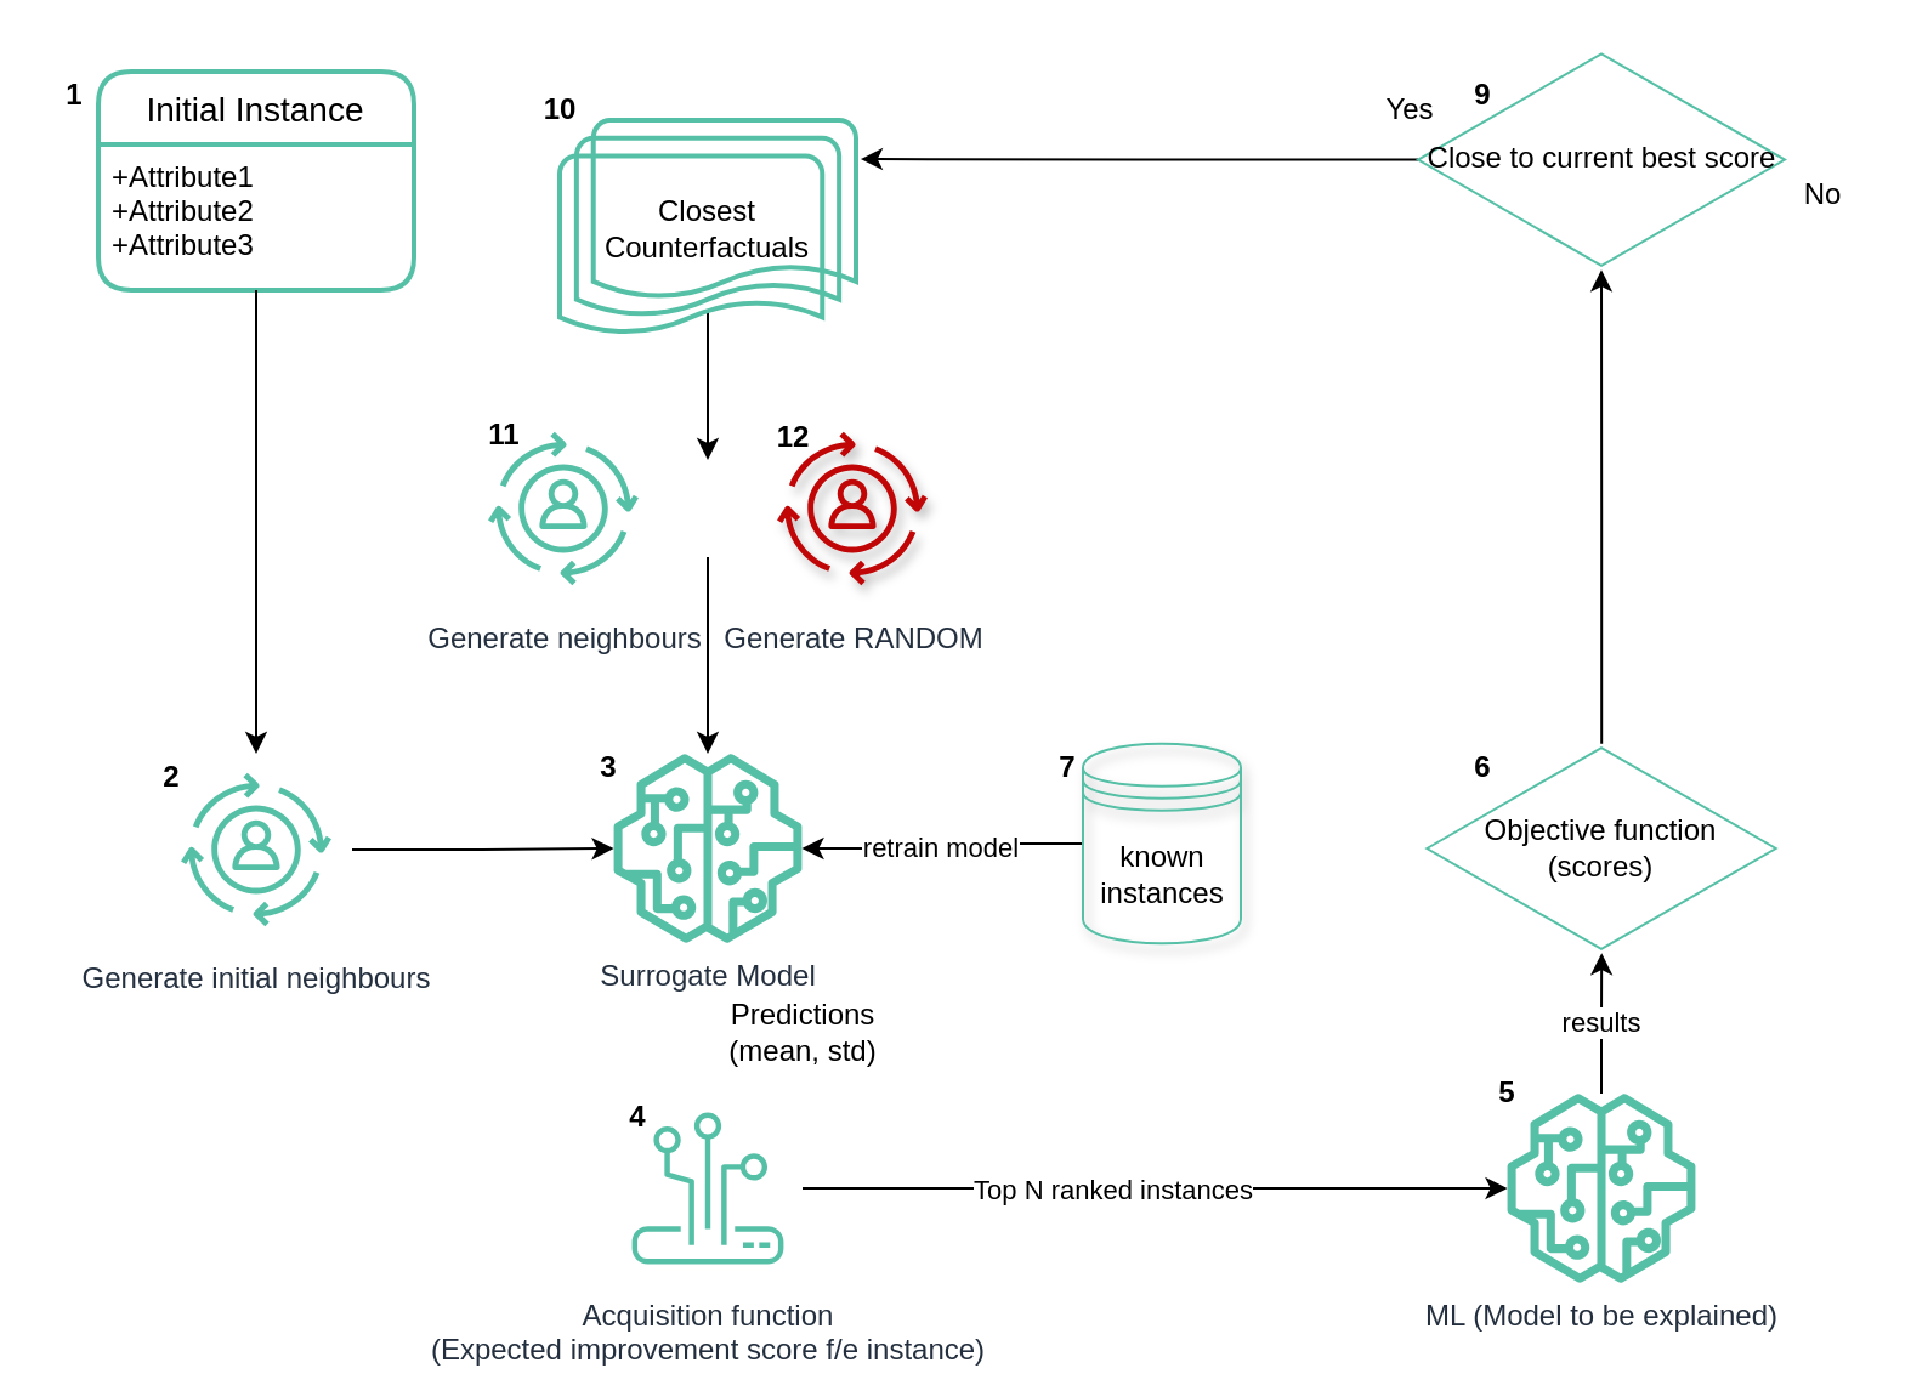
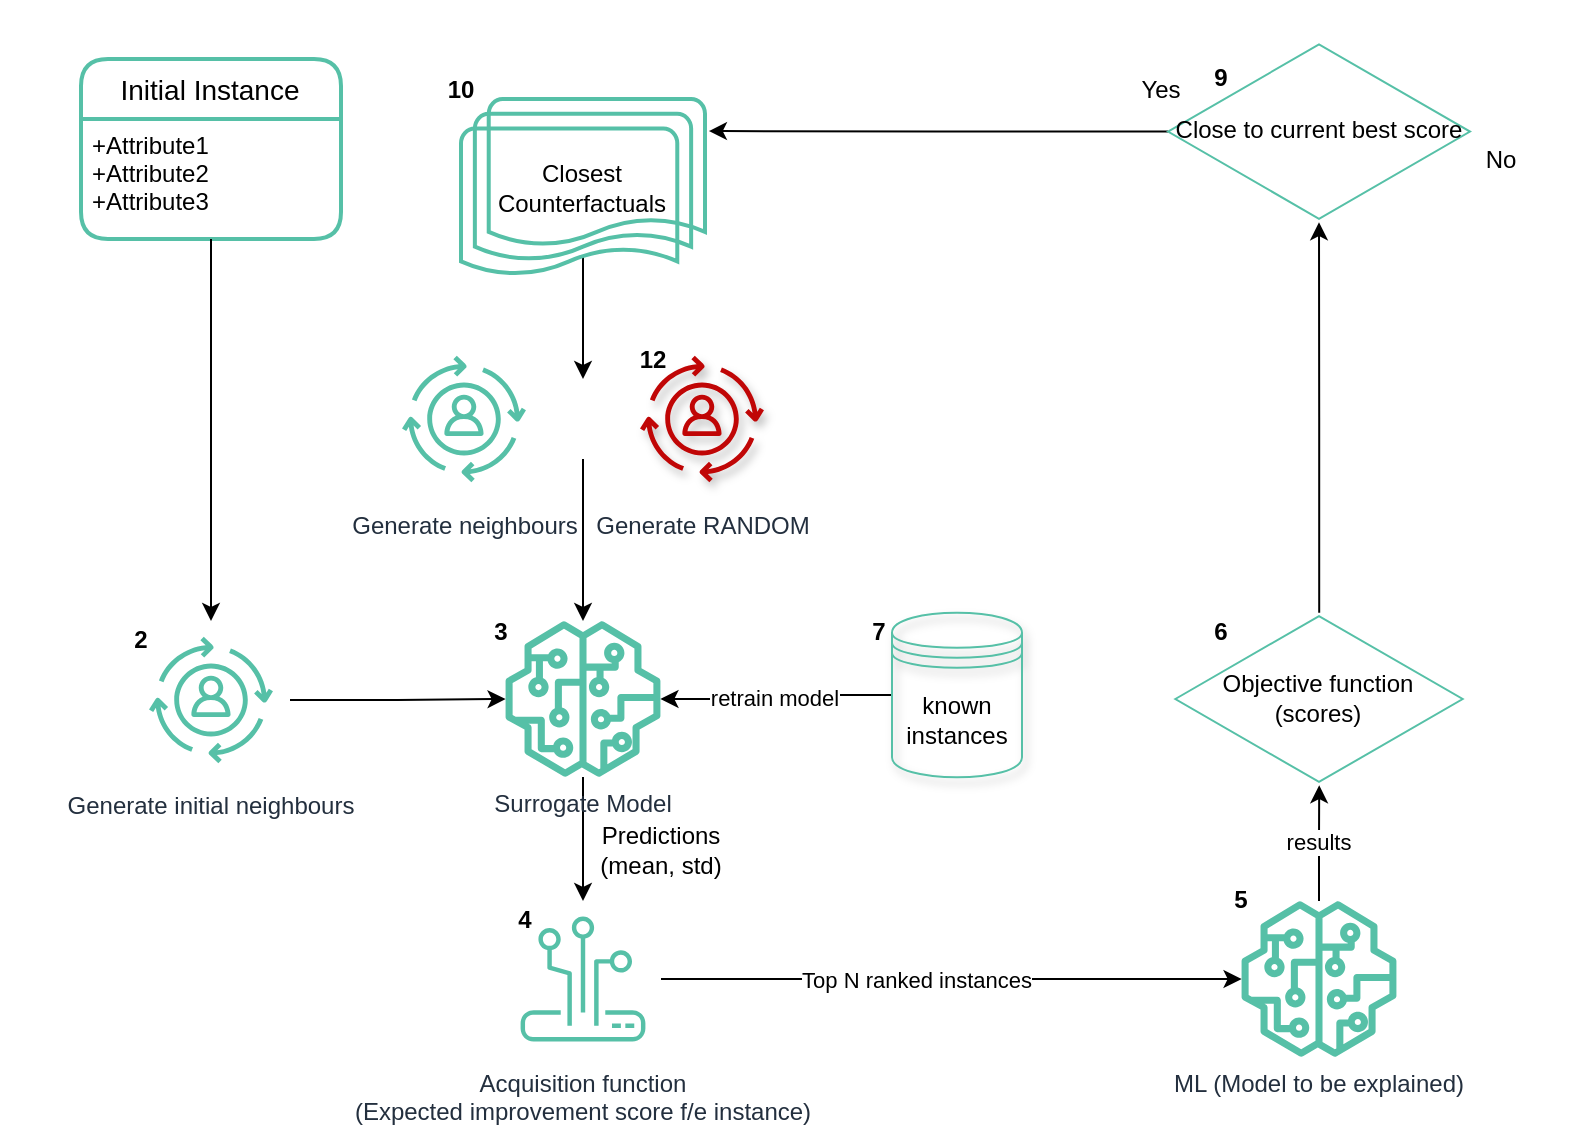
  <mxCell id="0" />
  <mxCell id="1" parent="0" />
  <mxCell id="2" value="Generate neighbours" style="sketch=0;points=[[0,0,0],[0.25,0,0],[0.5,0,0],[0.75,0,0],[1,0,0],[0,1,0],[0.25,1,0],[0.5,1,0],[0.75,1,0],[1,1,0],[0,0.25,0],[0,0.5,0],[0,0.75,0],[1,0.25,0],[1,0.5,0],[1,0.75,0]];outlineConnect=0;fontColor=#232F3E;gradientColor=#4AB29A;gradientDirection=north;fillColor=none;strokeColor=#56C0A7;dashed=0;verticalLabelPosition=bottom;verticalAlign=top;align=center;html=1;fontSize=12;fontStyle=0;aspect=fixed;shape=mxgraph.aws4.resourceIcon;resIcon=mxgraph.aws4.personalize;shadow=0;" parent="1" vertex="1"><mxGeometry x="192" y="169.5" width="79" height="79" as="geometry" /></mxCell>
  <mxCell id="3" value="Initial Instance" style="swimlane;childLayout=stackLayout;horizontal=1;startSize=30;horizontalStack=0;rounded=1;fontSize=14;fontStyle=0;strokeWidth=2;resizeParent=0;resizeLast=1;shadow=0;dashed=0;align=center;fillColor=none;strokeColor=#56C0A7;" parent="1" vertex="1"><mxGeometry x="40" y="29" width="130" height="90" as="geometry" /></mxCell>
  <mxCell id="4" value="+Attribute1&#10;+Attribute2&#10;+Attribute3" style="align=left;strokeColor=none;fillColor=none;spacingLeft=4;fontSize=12;verticalAlign=top;resizable=0;rotatable=0;part=1;" parent="3" vertex="1"><mxGeometry y="30" width="130" height="60" as="geometry" /></mxCell>
  <mxCell id="5" value="results" style="edgeStyle=orthogonalEdgeStyle;rounded=0;orthogonalLoop=1;jettySize=auto;html=1;" parent="1" source="6" target="10" edge="1"><mxGeometry relative="1" as="geometry" /></mxCell>
  <mxCell id="6" value="ML (Model to be explained)" style="sketch=0;outlineConnect=0;fontColor=#232F3E;gradientColor=none;fillColor=#56C0A7;strokeColor=none;dashed=0;verticalLabelPosition=bottom;verticalAlign=top;align=center;html=1;fontSize=12;fontStyle=0;aspect=fixed;pointerEvents=1;shape=mxgraph.aws4.sagemaker_model;" parent="1" vertex="1"><mxGeometry x="620" y="450" width="78" height="78" as="geometry" /></mxCell>
+ <mxCell id="7" style="edgeStyle=orthogonalEdgeStyle;rounded=0;orthogonalLoop=1;jettySize=auto;html=1;entryX=0.5;entryY=0;entryDx=0;entryDy=0;entryPerimeter=0;" parent="1" source="8" target="20" edge="1"><mxGeometry relative="1" as="geometry" /></mxCell>
  <mxCell id="8" value="&lt;div&gt;Surrogate Model&lt;/div&gt;" style="sketch=0;outlineConnect=0;fontColor=#232F3E;gradientColor=none;fillColor=#56C0A7;strokeColor=none;dashed=0;verticalLabelPosition=bottom;verticalAlign=top;align=center;html=1;fontSize=12;fontStyle=0;aspect=fixed;pointerEvents=1;shape=mxgraph.aws4.sagemaker_model;" parent="1" vertex="1"><mxGeometry x="252" y="310" width="78" height="78" as="geometry" /></mxCell>
  <mxCell id="9" style="edgeStyle=orthogonalEdgeStyle;rounded=0;orthogonalLoop=1;jettySize=auto;html=1;" parent="1" source="10" target="12" edge="1"><mxGeometry relative="1" as="geometry" /></mxCell>
  <mxCell id="10" value="&lt;div&gt;Objective function&lt;/div&gt;&lt;div&gt;(scores)&lt;/div&gt;" style="html=1;whiteSpace=wrap;aspect=fixed;shape=isoRectangle;shadow=0;strokeColor=#56C0A7;fillColor=none;" parent="1" vertex="1"><mxGeometry x="587.16" y="305.9" width="143.67" height="86.2" as="geometry" /></mxCell>
  <mxCell id="11" style="edgeStyle=orthogonalEdgeStyle;rounded=0;orthogonalLoop=1;jettySize=auto;html=1;entryX=1.016;entryY=0.18;entryDx=0;entryDy=0;entryPerimeter=0;" edge="1" parent="1" source="12" target="14"><mxGeometry relative="1" as="geometry" /></mxCell>
  <mxCell id="12" value="Close to current best score" style="html=1;whiteSpace=wrap;aspect=fixed;shape=isoRectangle;shadow=0;strokeColor=#56C0A7;fillColor=none;" parent="1" vertex="1"><mxGeometry x="583.5" y="20" width="151" height="90.6" as="geometry" /></mxCell>
  <mxCell id="13" style="edgeStyle=orthogonalEdgeStyle;rounded=0;orthogonalLoop=1;jettySize=auto;html=1;exitX=0.5;exitY=0.88;exitDx=0;exitDy=0;exitPerimeter=0;entryX=0.5;entryY=0;entryDx=0;entryDy=0;" edge="1" parent="1" source="14" target="40"><mxGeometry relative="1" as="geometry" /></mxCell>
  <mxCell id="14" value="Closest&lt;br&gt;Counterfactuals" style="strokeWidth=2;html=1;shape=mxgraph.flowchart.multi-document;whiteSpace=wrap;fillColor=none;strokeColor=#56C0A7;" parent="1" vertex="1"><mxGeometry x="230" y="49" width="122" height="89" as="geometry" /></mxCell>
  <mxCell id="15" value="No" style="text;html=1;align=center;verticalAlign=middle;resizable=0;points=[];autosize=1;strokeColor=none;fillColor=none;" parent="1" vertex="1"><mxGeometry x="734.5" y="70" width="30" height="20" as="geometry" /></mxCell>
  <mxCell id="16" value="&lt;div&gt;Predictions&lt;br&gt;(mean, std)&lt;br&gt;&lt;/div&gt;" style="text;html=1;align=center;verticalAlign=middle;resizable=0;points=[];autosize=1;strokeColor=none;fillColor=none;" parent="1" vertex="1"><mxGeometry x="290" y="410" width="80" height="30" as="geometry" /></mxCell>
  <mxCell id="17" value="Yes" style="text;html=1;align=center;verticalAlign=middle;resizable=0;points=[];autosize=1;strokeColor=none;fillColor=none;" parent="1" vertex="1"><mxGeometry x="560" y="34.5" width="40" height="20" as="geometry" /></mxCell>
  <mxCell id="18" style="edgeStyle=orthogonalEdgeStyle;rounded=0;orthogonalLoop=1;jettySize=auto;html=1;" parent="1" source="20" target="6" edge="1"><mxGeometry relative="1" as="geometry" /></mxCell>
  <mxCell id="19" value="Top N ranked instances" style="edgeLabel;html=1;align=center;verticalAlign=middle;resizable=0;points=[];" parent="18" vertex="1" connectable="0"><mxGeometry x="-0.125" relative="1" as="geometry"><mxPoint as="offset" /></mxGeometry></mxCell>
  <mxCell id="20" value="Acquisition function&lt;br&gt;(Expected improvement score f/e instance)" style="sketch=0;points=[[0,0,0],[0.25,0,0],[0.5,0,0],[0.75,0,0],[1,0,0],[0,1,0],[0.25,1,0],[0.5,1,0],[0.75,1,0],[1,1,0],[0,0.25,0],[0,0.5,0],[0,0.75,0],[1,0.25,0],[1,0.5,0],[1,0.75,0]];outlineConnect=0;fontColor=#232F3E;gradientColor=#4AB29A;gradientDirection=north;fillColor=none;strokeColor=#56C0A7;dashed=0;verticalLabelPosition=bottom;verticalAlign=top;align=center;html=1;fontSize=12;fontStyle=0;aspect=fixed;shape=mxgraph.aws4.resourceIcon;resIcon=mxgraph.aws4.panorama;shadow=0;" parent="1" vertex="1"><mxGeometry x="252" y="450" width="78" height="78" as="geometry" /></mxCell>
  <mxCell id="21" value="Generate RANDOM" style="sketch=0;points=[[0,0,0],[0.25,0,0],[0.5,0,0],[0.75,0,0],[1,0,0],[0,1,0],[0.25,1,0],[0.5,1,0],[0.75,1,0],[1,1,0],[0,0.25,0],[0,0.5,0],[0,0.75,0],[1,0.25,0],[1,0.5,0],[1,0.75,0]];outlineConnect=0;fontColor=#232F3E;gradientColor=#4AB29A;gradientDirection=north;fillColor=none;strokeColor=#C00606;dashed=0;verticalLabelPosition=bottom;verticalAlign=top;align=center;html=1;fontSize=12;fontStyle=0;aspect=fixed;shape=mxgraph.aws4.resourceIcon;resIcon=mxgraph.aws4.personalize;shadow=1;" parent="1" vertex="1"><mxGeometry x="311" y="169.5" width="79" height="79" as="geometry" /></mxCell>
  <mxCell id="22" style="edgeStyle=orthogonalEdgeStyle;rounded=0;orthogonalLoop=1;jettySize=auto;html=1;exitX=1;exitY=0.5;exitDx=0;exitDy=0;exitPerimeter=0;" parent="1" source="23" target="8" edge="1"><mxGeometry relative="1" as="geometry" /></mxCell>
  <mxCell id="23" value="Generate initial neighbours" style="sketch=0;points=[[0,0,0],[0.25,0,0],[0.5,0,0],[0.75,0,0],[1,0,0],[0,1,0],[0.25,1,0],[0.5,1,0],[0.75,1,0],[1,1,0],[0,0.25,0],[0,0.5,0],[0,0.75,0],[1,0.25,0],[1,0.5,0],[1,0.75,0]];outlineConnect=0;fontColor=#232F3E;gradientColor=#4AB29A;gradientDirection=north;fillColor=none;strokeColor=#56C0A7;dashed=0;verticalLabelPosition=bottom;verticalAlign=top;align=center;html=1;fontSize=12;fontStyle=0;aspect=fixed;shape=mxgraph.aws4.resourceIcon;resIcon=mxgraph.aws4.personalize;shadow=0;" parent="1" vertex="1"><mxGeometry x="65.5" y="310" width="79" height="79" as="geometry" /></mxCell>
  <mxCell id="24" style="edgeStyle=orthogonalEdgeStyle;rounded=0;orthogonalLoop=1;jettySize=auto;html=1;" parent="1" source="4" target="23" edge="1"><mxGeometry relative="1" as="geometry" /></mxCell>
  <mxCell id="25" style="edgeStyle=orthogonalEdgeStyle;rounded=0;orthogonalLoop=1;jettySize=auto;html=1;" parent="1" source="27" target="8" edge="1"><mxGeometry relative="1" as="geometry"><mxPoint x="431.8" y="349" as="targetPoint" /></mxGeometry></mxCell>
  <mxCell id="26" value="retrain model" style="edgeLabel;html=1;align=center;verticalAlign=middle;resizable=0;points=[];" parent="25" vertex="1" connectable="0"><mxGeometry x="0.004" y="-1" relative="1" as="geometry"><mxPoint as="offset" /></mxGeometry></mxCell>
  <mxCell id="27" value="known instances" style="shape=datastore;whiteSpace=wrap;html=1;shadow=1;strokeColor=#56C0A7;fillColor=none;" parent="1" vertex="1"><mxGeometry x="445.5" y="305.9" width="65" height="82.25" as="geometry" /></mxCell>
  <mxCell id="28" value="2" style="text;html=1;align=center;verticalAlign=middle;resizable=0;points=[];autosize=1;strokeColor=none;fillColor=none;fontStyle=1" parent="1" vertex="1"><mxGeometry x="60" y="310" width="20" height="20" as="geometry" /></mxCell>
- <mxCell id="29" value="1" style="text;html=1;align=center;verticalAlign=middle;resizable=0;points=[];autosize=1;strokeColor=none;fillColor=none;fontStyle=1" parent="1" vertex="1"><mxGeometry x="20" y="29" width="20" height="20" as="geometry" /></mxCell>
  <mxCell id="30" value="3" style="text;html=1;align=center;verticalAlign=middle;resizable=0;points=[];autosize=1;strokeColor=none;fillColor=none;fontStyle=1" parent="1" vertex="1"><mxGeometry x="240" y="305.9" width="20" height="20" as="geometry" /></mxCell>
  <mxCell id="31" value="4" style="text;html=1;align=center;verticalAlign=middle;resizable=0;points=[];autosize=1;strokeColor=none;fillColor=none;fontStyle=1" parent="1" vertex="1"><mxGeometry x="252" y="450" width="20" height="20" as="geometry" /></mxCell>
  <mxCell id="32" value="&lt;div&gt;5&lt;/div&gt;" style="text;html=1;align=center;verticalAlign=middle;resizable=0;points=[];autosize=1;strokeColor=none;fillColor=none;fontStyle=1" parent="1" vertex="1"><mxGeometry x="610" y="440" width="20" height="20" as="geometry" /></mxCell>
  <mxCell id="33" value="6" style="text;html=1;align=center;verticalAlign=middle;resizable=0;points=[];autosize=1;strokeColor=none;fillColor=none;fontStyle=1" parent="1" vertex="1"><mxGeometry x="600" y="305.9" width="20" height="20" as="geometry" /></mxCell>
  <mxCell id="34" value="7" style="text;html=1;align=center;verticalAlign=middle;resizable=0;points=[];autosize=1;strokeColor=none;fillColor=none;fontStyle=1" parent="1" vertex="1"><mxGeometry x="429" y="305.9" width="20" height="20" as="geometry" /></mxCell>
  <mxCell id="35" value="9" style="text;html=1;align=center;verticalAlign=middle;resizable=0;points=[];autosize=1;strokeColor=none;fillColor=none;fontStyle=1" parent="1" vertex="1"><mxGeometry x="600" y="29" width="20" height="20" as="geometry" /></mxCell>
  <mxCell id="36" value="10" style="text;html=1;align=center;verticalAlign=middle;resizable=0;points=[];autosize=1;strokeColor=none;fillColor=none;fontStyle=1" parent="1" vertex="1"><mxGeometry x="215" y="34.5" width="30" height="20" as="geometry" /></mxCell>
- <mxCell id="37" value="11" style="text;html=1;align=center;verticalAlign=middle;resizable=0;points=[];autosize=1;strokeColor=none;fillColor=none;fontStyle=1" parent="1" vertex="1"><mxGeometry x="192" y="169" width="30" height="20" as="geometry" /></mxCell>
  <mxCell id="38" value="12" style="text;html=1;align=center;verticalAlign=middle;resizable=0;points=[];autosize=1;strokeColor=none;fillColor=none;fontStyle=1" parent="1" vertex="1"><mxGeometry x="311" y="169.5" width="30" height="20" as="geometry" /></mxCell>
  <mxCell id="39" style="edgeStyle=orthogonalEdgeStyle;rounded=0;orthogonalLoop=1;jettySize=auto;html=1;exitX=0.5;exitY=1;exitDx=0;exitDy=0;" edge="1" parent="1" source="40" target="8"><mxGeometry relative="1" as="geometry" /></mxCell>
  <mxCell id="40" value="" style="shape=image;html=1;verticalAlign=top;verticalLabelPosition=bottom;labelBackgroundColor=#ffffff;imageAspect=0;aspect=fixed;image=https://cdn3.iconfinder.com/data/icons/user-interface-169/32/plus-128.png" vertex="1" parent="1"><mxGeometry x="271" y="189" width="40" height="40" as="geometry" /></mxCell>
